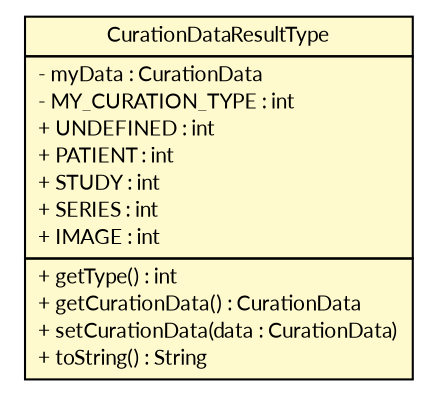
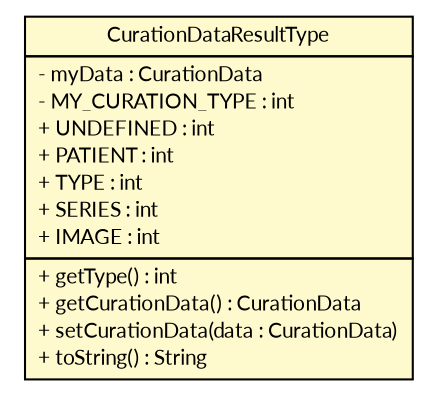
  digraph {
    fontname=Lato
-   n1 [fontcolor=black fontname=Lato fontsize=10.0 label=<<table border="0" cellborder="1" cellspacing="0" cellpadding="2" port="p" bgcolor="lemonChiffon" href="./CurationDataDownload.CurationDataResultType.html"> 		<tr><td><table border="0" cellspacing="0" cellpadding="1"> 			<tr><td> CurationDataResultType </td></tr> 		</table></td></tr> 		<tr><td><table border="0" cellspacing="0" cellpadding="1"> 			<tr><td align="left"> - myData : CurationData </td></tr> 			<tr><td align="left"> - MY_CURATION_TYPE : int </td></tr> 			<tr><td align="left"> + UNDEFINED : int </td></tr> 			<tr><td align="left"> + PATIENT : int </td></tr> 			<tr><td align="left"> + STUDY : int </td></tr> 			<tr><td align="left"> + SERIES : int </td></tr> 			<tr><td align="left"> + IMAGE : int </td></tr> 		</table></td></tr> 		<tr><td><table border="0" cellspacing="0" cellpadding="1"> 			<tr><td align="left"> + getType() : int </td></tr> 			<tr><td align="left"> + getCurationData() : CurationData </td></tr> 			<tr><td align="left"> + setCurationData(data : CurationData) </td></tr> 			<tr><td align="left"> + toString() : String </td></tr> 		</table></td></tr> 		</table>> shape=plaintext]
+   n1 [fontcolor=black fontname=Lato fontsize=10.0 label=<<table border="0" cellborder="1" cellspacing="0" cellpadding="2" port="p" bgcolor="lemonChiffon" href="./CurationDataDownload.CurationDataResultType.html"> 		<tr><td><table border="0" cellspacing="0" cellpadding="1"> 			<tr><td> CurationDataResultType </td></tr> 		</table></td></tr> 		<tr><td><table border="0" cellspacing="0" cellpadding="1"> 			<tr><td align="left"> - myData : CurationData </td></tr> 			<tr><td align="left"> - MY_CURATION_TYPE : int </td></tr> 			<tr><td align="left"> + UNDEFINED : int </td></tr> 			<tr><td align="left"> + PATIENT : int </td></tr> 			<tr><td align="left"> + TYPE : int </td></tr> 			<tr><td align="left"> + SERIES : int </td></tr> 			<tr><td align="left"> + IMAGE : int </td></tr> 		</table></td></tr> 		<tr><td><table border="0" cellspacing="0" cellpadding="1"> 			<tr><td align="left"> + getType() : int </td></tr> 			<tr><td align="left"> + getCurationData() : CurationData </td></tr> 			<tr><td align="left"> + setCurationData(data : CurationData) </td></tr> 			<tr><td align="left"> + toString() : String </td></tr> 		</table></td></tr> 		</table>> shape=plaintext]
  }
